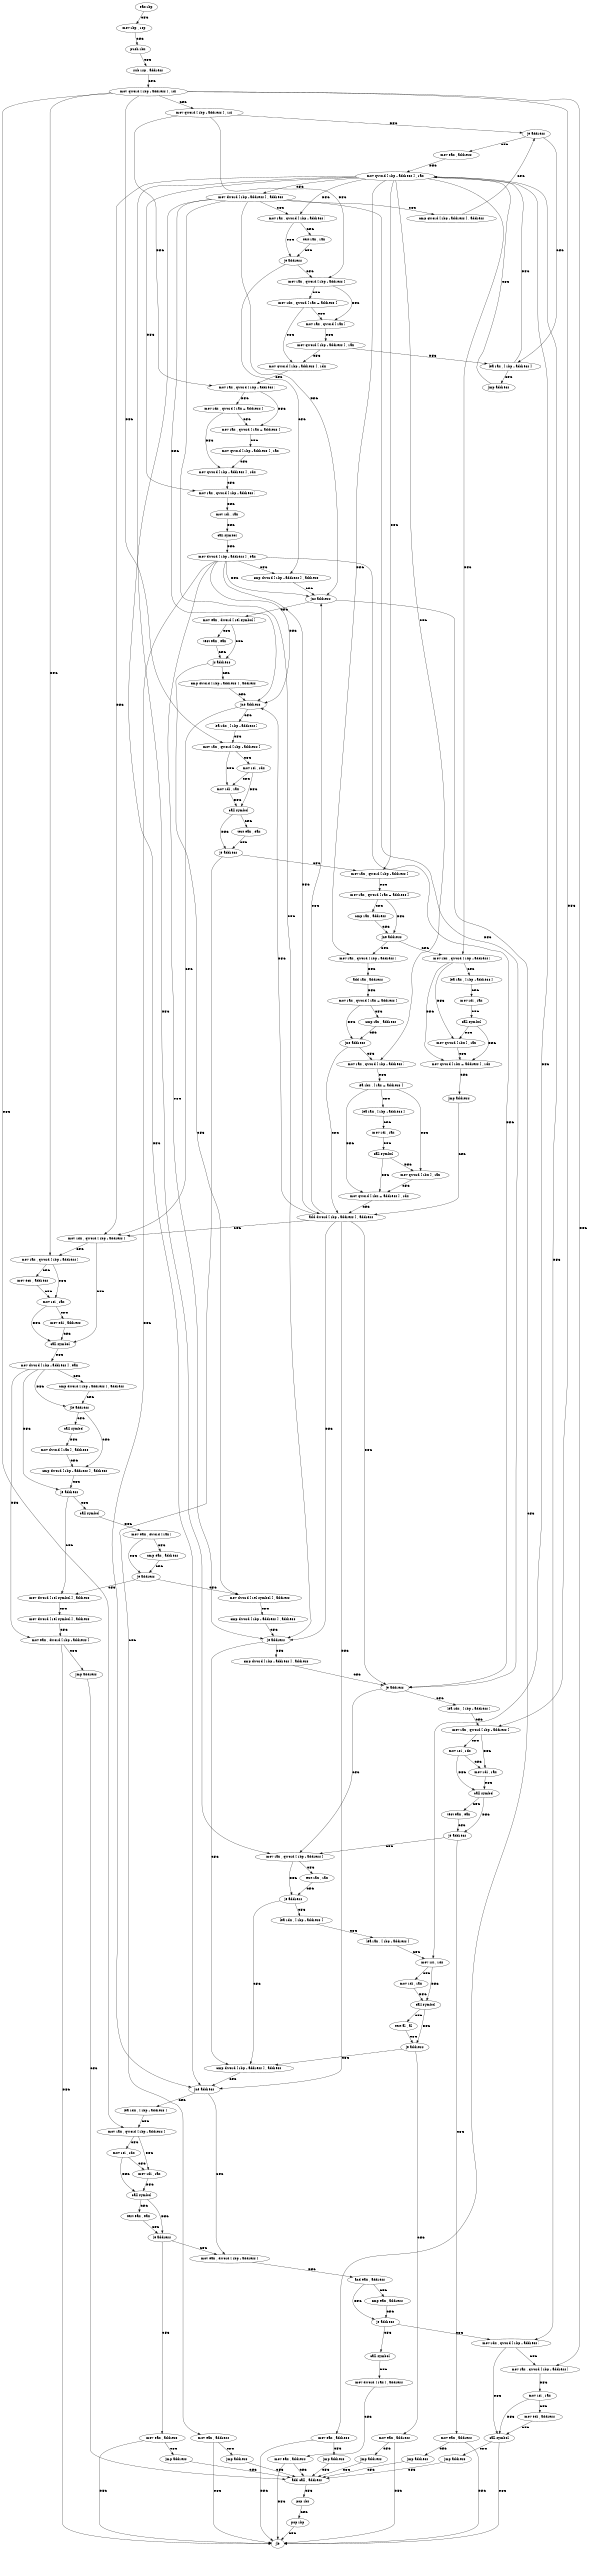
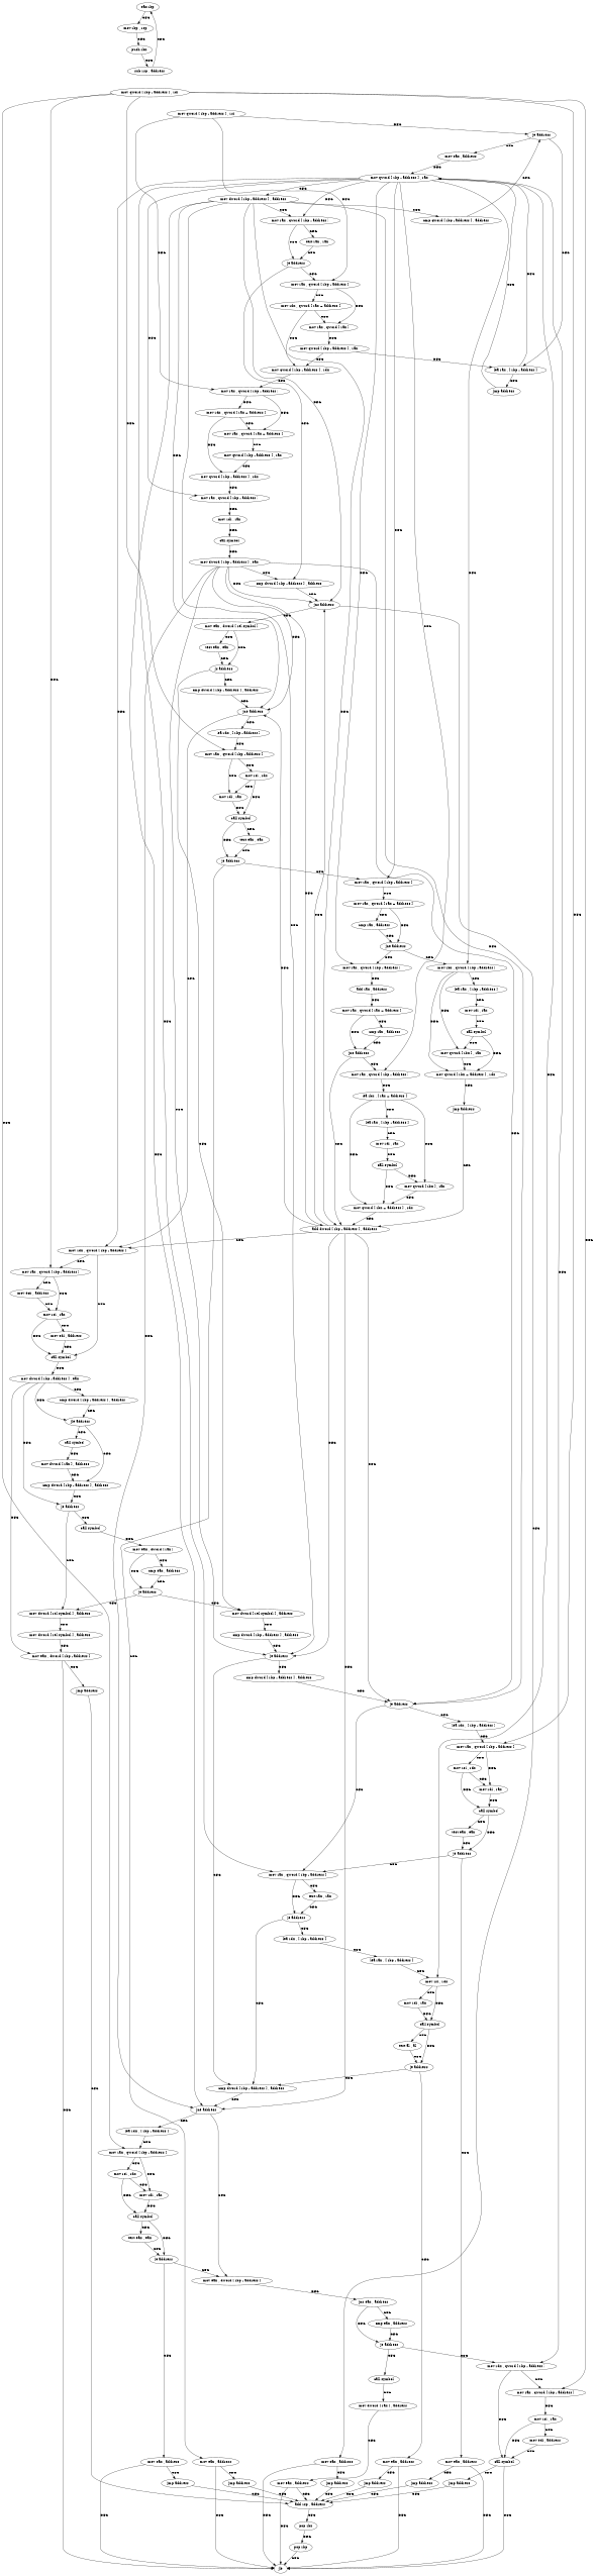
  digraph {
    n1 [label="eax rbp"]
    n2 [label="mov rbp , rsp"]
    n3 [label="push rbx"]
    n4 [label="sub rsp , address"]
    n5 [label="mov qword [ rbp - address ] , rdi"]
    n6 [label="mov qword [ rbp - address ] , rsi"]
    n7 [label="mov rax , qword [ rbp - address ]"]
    n8 [label="mov rax , qword [ rbp - address ]"]
    n9 [label="mov rax , qword [ rbp - address ]"]
    n10 [label="mov rax , qword [ rbp - address ]"]
    n11 [label="mov rax , qword [ rbp - address ]"]
    n12 [label="je address"]
    n13 [label="mov rax , qword [ rbp - address ]"]
    n14 [label="mov rax , qword [ rbp - address ]"]
    n15 [label="mov ecx , address"]
    n16 [label="mov rsi , rax"]
    n17 [label="mov rsi , rdx"]
    n18 [label="mov rdi , rax"]
    n19 [label="mov rsi , rdx"]
    n20 [label="mov rdi , rax"]
    n21 [label="mov rsi , rdx"]
    n22 [label="mov rdi , rax"]
    n23 [label="mov rsi , rax"]
    n24 [label="cmp qword [ rbp - address ] , address"]
    n25 [label="mov eax , address"]
    n26 [label="lea rax , [ rbp - address ]"]
    n27 [label="mov rdx , qword [ rax + address ]"]
    n28 [label="mov rax , qword [ rax ]"]
    n29 [label="mov rdx , qword [ rax + address ]"]
    n30 [label="mov rax , qword [ rax + address ]"]
    n31 [label="mov qword [ rbp - address ] , rax"]
    n32 [label="jmp address"]
    n33 [label="mov rax , qword [ rbp - address ]"]
    n34 [label="mov dword [ rbp - address ] , address"]
    n35 [label="mov rax , qword [ rbp - address ]"]
    n36 [label="mov rdx , qword [ rbp - address ]"]
    n37 [label="mov rax , qword [ rbp - address ]"]
    n38 [label="mov rax , qword [ rbp - address ]"]
    n39 [label="mov rdx , qword [ rbp - address ]"]
    n40 [label="mov rax , qword [ rbp - address ]"]
    n41 [label="mov rbx , qword [ rbp - address ]"]
    n42 [label="mov rsi , rdx"]
    n43 [label="mov rax , qword [ rbp - address ]"]
    n44 [label="mov rdi , rax"]
    n45 [label="jns address"]
    n46 [label="je address"]
    n47 [label="jne address"]
    n48 [label="jne address"]
    n49 [label="je address"]
    n50 [label="add dword [ rbp - address ] , address"]
    n51 [label="test rax , rax"]
    n52 [label="je address"]
    n53 [label="call symbol"]
    n54 [label="test rax , rax"]
    n55 [label="je address"]
    n56 [label="mov rax , qword [ rax + address ]"]
    n57 [label="call symbol"]
    n58 [label="add rax , address"]
    n59 [label="lea rax , [ rbp - address ]"]
    n60 [label="mov qword [ rbx ] , rax"]
    n61 [label="mov qword [ rbx + address ] , rdx"]
    n62 [label="mov rdi , rax"]
    n63 [label="call symbol"]
    n64 [label="lea rbx , [ rax + address ]"]
    n65 [label="cmp dword [ rbp - address ] , address"]
    n66 [label="mov eax , dword [ rel symbol ]"]
    n67 [label="mov eax , address"]
    n68 [label="test eax , eax"]
    n69 [label="js address"]
    n70 [label="jmp address"]
    n71 [label=jle]
    n72 [label="mov dword [ rel symbol ] , address"]
    n73 [label="cmp dword [ rbp - address ] , address"]
-   n74 [label="add call , address"]
+   n74 [label="add rsp , address"]
    n75 [label="mov qword [ rbp - address ] , rdx"]
    n76 [label="mov qword [ rbp - address ] , rax"]
    n77 [label="mov qword [ rbp - address ] , rdx"]
    n78 [label="mov qword [ rbp - address ] , rax"]
    n79 [label="call symbol"]
    n80 [label="mov dword [ rbp - address ] , eax"]
    n81 [label="cmp dword [ rbp - address ] , address"]
    n82 [label="cmp dword [ rbp - address ] , address"]
    n83 [label="lea rdx , [ rbp - address ]"]
    n84 [label="mov eax , dword [ rbp - address ]"]
    n85 [label="lea rdx , [ rbp - address ]"]
    n86 [label="lea rdx , [ rbp - address ]"]
    n87 [label="cmp dword [ rbp - address ] , address"]
    n88 [label="pop rbx"]
    n89 [label="pop rbp"]
    n90 [label="mov dword [ rbp - address ] , eax"]
-   n91 [label="and eax , address"]
+   n91 [label="jns eax , address"]
    n92 [label="cmp eax , address"]
    n93 [label="je address"]
    n94 [label="lea rdx , [ rbp - address ]"]
    n95 [label="mov edi , address"]
    n96 [label="cmp dword [ rbp - address ] , address"]
    n97 [label="jle address"]
    n98 [label="je address"]
    n99 [label="mov eax , dword [ rbp - address ]"]
    n100 [label="cmp dword [ rbp - address ] , address"]
    n101 [label="call symbol"]
    n102 [label="mov dword [ rel symbol ] , address"]
    n103 [label="call symbol"]
    n104 [label="jmp address"]
    n105 [label="mov dword [ rax ] , address"]
    n106 [label="call symbol"]
    n107 [label="test eax , eax"]
    n108 [label="je address"]
    n109 [label="mov eax , address"]
    n110 [label="jmp address"]
    n111 [label="cmp rax , address"]
    n112 [label="jne address"]
    n113 [label="call symbol"]
    n114 [label="mov dword [ rax ] , address"]
    n115 [label="mov eax , address"]
    n116 [label="jmp address"]
    n117 [label="call symbol"]
    n118 [label="test eax , eax"]
    n119 [label="je address"]
    n120 [label="mov eax , address"]
    n121 [label="jmp address"]
    n122 [label="lea rax , [ rbp - address ]"]
    n123 [label="call symbol"]
    n124 [label="test eax , eax"]
    n125 [label="je address"]
    n126 [label="mov eax , address"]
    n127 [label="jmp address"]
    n128 [label="mov dword [ rel symbol ] , address"]
    n129 [label="mov eax , dword [ rax ]"]
    n130 [label="cmp eax , address"]
    n131 [label="je address"]
    n132 [label="mov rax , qword [ rax + address ]"]
    n133 [label="mov rdi , rax"]
    n134 [label="jmp address"]
    n135 [label="mov edi , address"]
    n136 [label="test al , al"]
    n137 [label="je address"]
    n138 [label="mov eax , address"]
    n139 [label="jmp address"]
    n140 [label="cmp rax , address"]
    n141 [label="jne address"]
    n142 [label="lea rax , [ rbp - address ]"]
    n143 [label="mov qword [ rbx ] , rax"]
    n144 [label="mov qword [ rbx + address ] , rdx"]
    n145 [label="call symbol"]
    n146 [label="mov rdi , rax"]
    n147 [label="call symbol"]
    n1 -> n2 [label=CFG]
    n2 -> n3 [label=CFG]
    n3 -> n4 [label=CFG]
-   n4 -> n5 [label=CFG]
-   n5 -> n6 [label=CFG]
+   n4 -> n1 [label=CFG]
    n5 -> n7 [label=DFG]
    n5 -> n8 [label=DFG]
    n5 -> n9 [label=DFG]
    n5 -> n10 [label=DFG]
    n5 -> n11 [label=DFG]
    n6 -> n12 [label=DFG]
    n6 -> n13 [label=DFG]
    n6 -> n14 [label=DFG]
    n7 -> n15 [label=CFG]
    n7 -> n16 [label=DFG]
    n8 -> n17 [label=CFG]
    n8 -> n18 [label=DFG]
    n9 -> n19 [label=CFG]
    n9 -> n20 [label=DFG]
    n10 -> n21 [label=CFG]
    n10 -> n22 [label=DFG]
    n11 -> n23 [label=DFG]
    n12 -> n25 [label=CFG]
    n12 -> n26 [label=CFG]
    n13 -> n27 [label=DFG]
    n13 -> n28 [label=DFG]
    n14 -> n29 [label=DFG]
    n14 -> n30 [label=DFG]
    n15 -> n16 [label=CFG]
    n16 -> n53 [label=DFG]
    n16 -> n95 [label=CFG]
    n17 -> n18 [label=CFG]
    n17 -> n106 [label=DFG]
    n18 -> n106 [label=DFG]
    n19 -> n20 [label=CFG]
    n19 -> n117 [label=DFG]
    n20 -> n117 [label=DFG]
    n21 -> n22 [label=CFG]
    n21 -> n123 [label=DFG]
    n22 -> n123 [label=DFG]
    n23 -> n57 [label=DFG]
    n23 -> n135 [label=CFG]
    n24 -> n12 [label=CFG]
    n25 -> n31 [label=DFG]
    n26 -> n31 [label=DFG]
    n26 -> n32 [label=CFG]
    n27 -> n28 [label=CFG]
    n27 -> n75 [label=DFG]
    n28 -> n76 [label=DFG]
    n29 -> n30 [label=CFG]
    n29 -> n77 [label=DFG]
    n30 -> n78 [label=DFG]
    n31 -> n33 [label=DFG]
    n31 -> n34 [label=CFG]
    n31 -> n35 [label=DFG]
    n31 -> n36 [label=DFG]
    n31 -> n37 [label=DFG]
    n31 -> n38 [label=DFG]
    n31 -> n39 [label=DFG]
    n31 -> n40 [label=DFG]
    n31 -> n41 [label=DFG]
    n31 -> n42 [label=DFG]
    n31 -> n43 [label=DFG]
    n32 -> n31 [label=CFG]
    n33 -> n44 [label=DFG]
    n34 -> n24 [label=CFG]
    n34 -> n35 [label=CFG]
    n34 -> n45 [label=DFG]
    n34 -> n46 [label=DFG]
    n34 -> n47 [label=DFG]
    n34 -> n48 [label=DFG]
    n34 -> n49 [label=DFG]
+   n34 -> n50 [label=DFG]
    n35 -> n51 [label=CFG]
    n35 -> n52 [label=DFG]
    n36 -> n7 [label=CFG]
    n36 -> n53 [label=DFG]
    n37 -> n54 [label=CFG]
    n37 -> n55 [label=DFG]
    n38 -> n56 [label=DFG]
    n39 -> n11 [label=CFG]
    n39 -> n57 [label=DFG]
    n40 -> n58 [label=DFG]
    n41 -> n59 [label=CFG]
    n41 -> n60 [label=DFG]
    n41 -> n61 [label=DFG]
    n42 -> n62 [label=CFG]
    n42 -> n63 [label=DFG]
    n43 -> n64 [label=DFG]
    n44 -> n79 [label=DFG]
    n45 -> n66 [label=CFG]
    n45 -> n67 [label=CFG]
    n46 -> n81 [label=CFG]
    n46 -> n82 [label=CFG]
    n47 -> n36 [label=CFG]
    n47 -> n83 [label=CFG]
    n48 -> n84 [label=CFG]
    n48 -> n85 [label=CFG]
    n49 -> n37 [label=CFG]
    n49 -> n86 [label=CFG]
    n50 -> n36 [label=CFG]
    n50 -> n45 [label=DFG]
    n50 -> n46 [label=DFG]
    n50 -> n47 [label=DFG]
    n50 -> n48 [label=DFG]
    n50 -> n49 [label=DFG]
    n51 -> n52 [label=CFG]
    n52 -> n13 [label=CFG]
    n52 -> n65 [label=CFG]
    n53 -> n90 [label=DFG]
    n54 -> n55 [label=CFG]
    n55 -> n81 [label=CFG]
    n55 -> n94 [label=CFG]
    n56 -> n111 [label=CFG]
    n56 -> n112 [label=DFG]
    n57 -> n71 [label=DFG]
    n57 -> n116 [label=CFG]
    n58 -> n132 [label=DFG]
    n59 -> n133 [label=CFG]
    n60 -> n61 [label=CFG]
    n61 -> n134 [label=CFG]
    n62 -> n63 [label=DFG]
    n63 -> n136 [label=CFG]
    n63 -> n137 [label=DFG]
    n64 -> n142 [label=CFG]
    n64 -> n143 [label=DFG]
    n64 -> n144 [label=DFG]
    n65 -> n45 [label=CFG]
    n66 -> n68 [label=CFG]
    n66 -> n69 [label=DFG]
    n67 -> n70 [label=CFG]
    n67 -> n71 [label=DFG]
    n68 -> n69 [label=CFG]
    n69 -> n72 [label=CFG]
    n69 -> n73 [label=CFG]
    n70 -> n74 [label=CFG]
    n72 -> n87 [label=CFG]
    n73 -> n47 [label=CFG]
    n74 -> n88 [label=CFG]
    n75 -> n14 [label=CFG]
    n76 -> n26 [label=DFG]
    n76 -> n75 [label=CFG]
    n77 -> n33 [label=CFG]
    n78 -> n77 [label=CFG]
    n79 -> n80 [label=DFG]
    n80 -> n45 [label=DFG]
    n80 -> n46 [label=DFG]
    n80 -> n47 [label=DFG]
    n80 -> n48 [label=DFG]
    n80 -> n49 [label=DFG]
    n80 -> n50 [label=DFG]
    n80 -> n65 [label=CFG]
    n81 -> n48 [label=CFG]
    n82 -> n49 [label=CFG]
    n83 -> n8 [label=CFG]
    n84 -> n91 [label=DFG]
    n85 -> n9 [label=CFG]
    n86 -> n10 [label=CFG]
    n87 -> n46 [label=CFG]
-   n88 -> n89 [label=CFG]
+   n88 -> n89 [label=DFG]
    n89 -> n71 [label=CFG]
    n90 -> n96 [label=CFG]
    n90 -> n97 [label=DFG]
    n90 -> n98 [label=DFG]
    n90 -> n99 [label=DFG]
    n91 -> n92 [label=CFG]
    n91 -> n93 [label=DFG]
    n92 -> n93 [label=CFG]
    n93 -> n39 [label=CFG]
    n93 -> n113 [label=CFG]
    n94 -> n122 [label=CFG]
    n95 -> n53 [label=CFG]
    n96 -> n97 [label=CFG]
    n97 -> n100 [label=CFG]
    n97 -> n101 [label=CFG]
    n98 -> n102 [label=CFG]
    n98 -> n103 [label=CFG]
    n99 -> n71 [label=DFG]
    n99 -> n104 [label=CFG]
    n100 -> n98 [label=CFG]
    n101 -> n105 [label=DFG]
    n102 -> n128 [label=CFG]
    n103 -> n129 [label=DFG]
    n104 -> n74 [label=CFG]
    n105 -> n100 [label=CFG]
    n106 -> n107 [label=CFG]
    n106 -> n108 [label=DFG]
    n107 -> n108 [label=CFG]
    n108 -> n38 [label=CFG]
    n108 -> n109 [label=CFG]
    n109 -> n71 [label=DFG]
    n109 -> n110 [label=CFG]
    n110 -> n74 [label=CFG]
    n111 -> n112 [label=CFG]
    n112 -> n40 [label=CFG]
    n112 -> n41 [label=CFG]
    n113 -> n114 [label=DFG]
    n114 -> n115 [label=CFG]
    n115 -> n71 [label=DFG]
    n115 -> n74 [label=CFG]
    n116 -> n74 [label=CFG]
    n117 -> n118 [label=CFG]
    n117 -> n119 [label=DFG]
    n118 -> n119 [label=CFG]
    n119 -> n84 [label=CFG]
    n119 -> n120 [label=CFG]
    n120 -> n71 [label=DFG]
    n120 -> n121 [label=CFG]
    n121 -> n74 [label=CFG]
    n122 -> n42 [label=CFG]
    n123 -> n124 [label=CFG]
    n123 -> n125 [label=DFG]
    n124 -> n125 [label=CFG]
    n125 -> n37 [label=CFG]
    n125 -> n126 [label=CFG]
    n126 -> n71 [label=DFG]
    n126 -> n127 [label=CFG]
    n127 -> n74 [label=CFG]
    n128 -> n99 [label=CFG]
    n129 -> n130 [label=CFG]
    n129 -> n131 [label=DFG]
    n130 -> n131 [label=CFG]
    n131 -> n72 [label=CFG]
    n131 -> n102 [label=CFG]
    n132 -> n140 [label=CFG]
    n132 -> n141 [label=DFG]
    n133 -> n145 [label=DFG]
    n134 -> n50 [label=CFG]
    n135 -> n57 [label=CFG]
    n136 -> n137 [label=CFG]
    n137 -> n81 [label=CFG]
    n137 -> n138 [label=CFG]
    n138 -> n71 [label=DFG]
    n138 -> n139 [label=CFG]
    n139 -> n74 [label=CFG]
    n140 -> n141 [label=CFG]
    n141 -> n43 [label=CFG]
    n141 -> n50 [label=CFG]
    n142 -> n146 [label=CFG]
    n143 -> n144 [label=CFG]
    n144 -> n50 [label=CFG]
    n145 -> n60 [label=DFG]
    n145 -> n61 [label=DFG]
    n146 -> n147 [label=DFG]
    n147 -> n143 [label=DFG]
    n147 -> n144 [label=DFG]
  }
